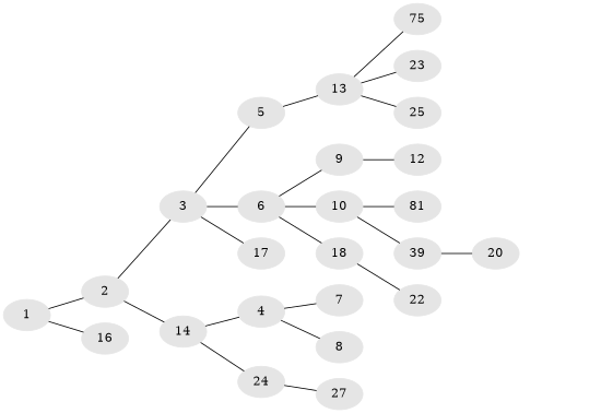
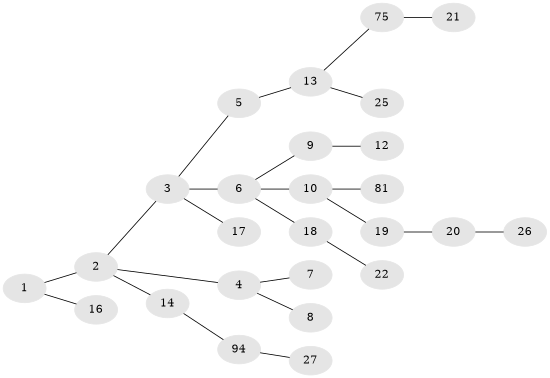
  graph {
    rankdir=LR
    node [color=gray90 style=filled]
    edge [weight=1.0]
    1
    2
    16
    3
    4
    14
    5
    6
    17
    7
    8
-   24
+   24 [label=94]
    13
    9
    10
    18
    n17 [label=75]
-   23
    25
    12
    n21 [label=81]
-   19 [label=39]
+   19
    22
    20
+   21
    27
+   26
    1 -- 2
    1 -- 16
    2 -- 3
-   14 -- 4
+   2 -- 4
    2 -- 14
    3 -- 5
    3 -- 6 [weight=2.0]
    3 -- 17
    4 -- 7
    4 -- 8
    14 -- 24
    5 -- 13
    6 -- 9
    6 -- 10
    6 -- 18
    24 -- 27
    13 -- n17
-   13 -- 23
    13 -- 25
    9 -- 12 [weight=3.0]
    10 -- n21
    10 -- 19
    18 -- 22
+   n17 -- 21 [weight=2.0]
    19 -- 20
+   20 -- 26
  }
